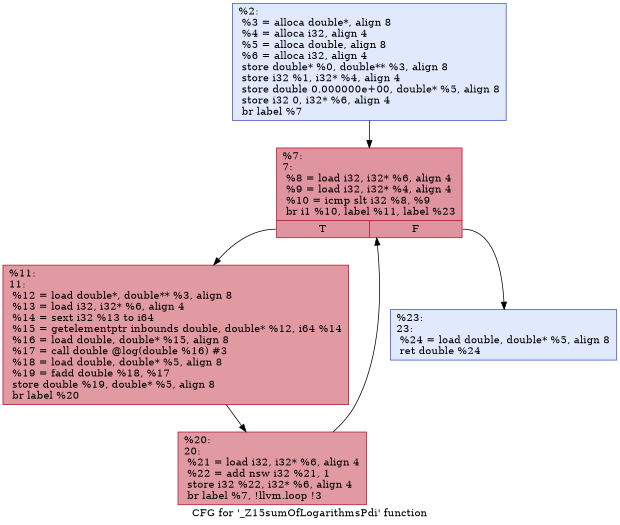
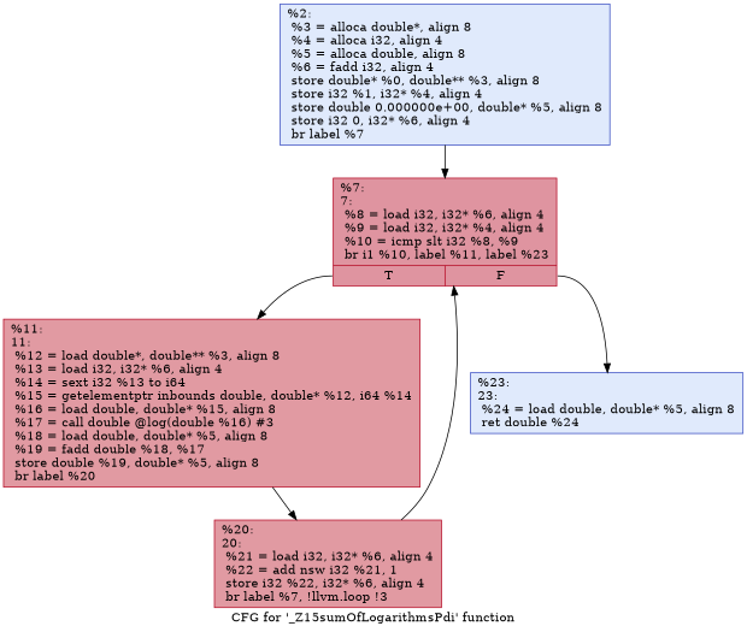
  digraph {
    label="CFG for '_Z15sumOfLogarithmsPdi' function"
    node [color="#b70d28ff" fillcolor="#b9d0f970" shape=record style=filled]
-   n1 [color="#3d50c3ff" label="{%2:\l  %3 = alloca double*, align 8\l  %4 = alloca i32, align 4\l  %5 = alloca double, align 8\l  %6 = alloca i32, align 4\l  store double* %0, double** %3, align 8\l  store i32 %1, i32* %4, align 4\l  store double 0.000000e+00, double* %5, align 8\l  store i32 0, i32* %6, align 4\l  br label %7\l}"]
+   n1 [color="#3d50c3ff" label="{%2:\l  %3 = alloca double*, align 8\l  %4 = alloca i32, align 4\l  %5 = alloca double, align 8\l  %6 = fadd i32, align 4\l  store double* %0, double** %3, align 8\l  store i32 %1, i32* %4, align 4\l  store double 0.000000e+00, double* %5, align 8\l  store i32 0, i32* %6, align 4\l  br label %7\l}"]
    n2 [fillcolor="#b70d2870" label="{%7:\l7:                                                \l  %8 = load i32, i32* %6, align 4\l  %9 = load i32, i32* %4, align 4\l  %10 = icmp slt i32 %8, %9\l  br i1 %10, label %11, label %23\l|{<s0>T|<s1>F}}"]
    n3 [fillcolor="#bb1b2c70" label="{%11:\l11:                                               \l  %12 = load double*, double** %3, align 8\l  %13 = load i32, i32* %6, align 4\l  %14 = sext i32 %13 to i64\l  %15 = getelementptr inbounds double, double* %12, i64 %14\l  %16 = load double, double* %15, align 8\l  %17 = call double @log(double %16) #3\l  %18 = load double, double* %5, align 8\l  %19 = fadd double %18, %17\l  store double %19, double* %5, align 8\l  br label %20\l}"]
    n4 [color="#3d50c3ff" label="{%23:\l23:                                               \l  %24 = load double, double* %5, align 8\l  ret double %24\l}"]
    n5 [fillcolor="#bb1b2c70" label="{%20:\l20:                                               \l  %21 = load i32, i32* %6, align 4\l  %22 = add nsw i32 %21, 1\l  store i32 %22, i32* %6, align 4\l  br label %7, !llvm.loop !3\l}"]
    n1 -> n2
    n2 -> n3 [tailport=s0]
    n2 -> n4 [tailport=s1]
    n3 -> n5
    n5 -> n2
  }
